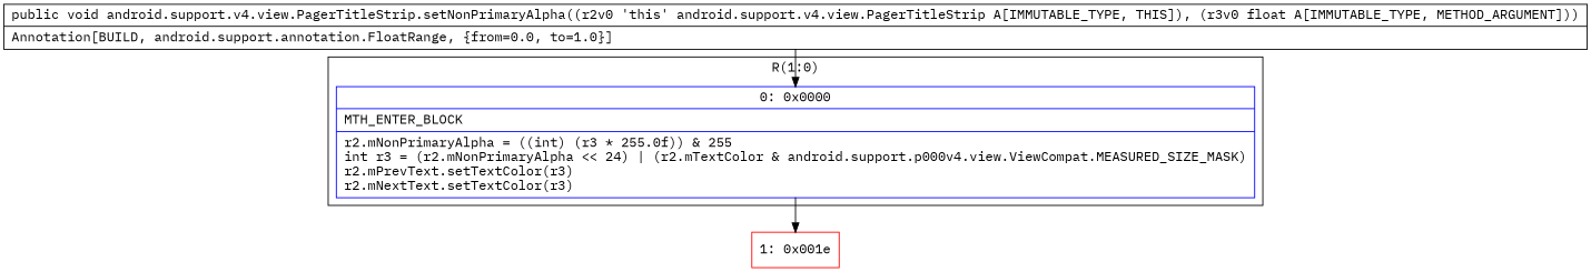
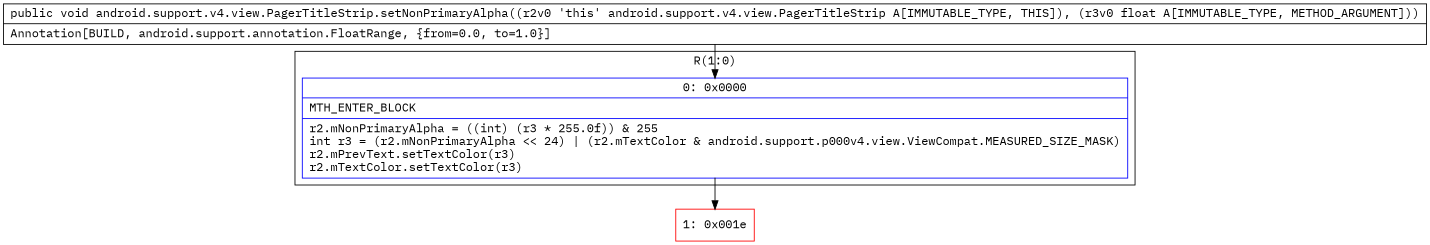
  digraph {
    fontname="IBM Plex Mono"
    node [shape=record fontname="IBM Plex Mono"]
    edge [fontname="IBM Plex Mono"]
-   n1 [color=blue label="{0\:\ 0x0000|MTH_ENTER_BLOCK\l|r2.mNonPrimaryAlpha = ((int) (r3 * 255.0f)) & 255\lint r3 = (r2.mNonPrimaryAlpha \<\< 24) \| (r2.mTextColor & android.support.p000v4.view.ViewCompat.MEASURED_SIZE_MASK)\lr2.mPrevText.setTextColor(r3)\lr2.mNextText.setTextColor(r3)\l}"]
+   n1 [color=blue label="{0\:\ 0x0000|MTH_ENTER_BLOCK\l|r2.mNonPrimaryAlpha = ((int) (r3 * 255.0f)) & 255\lint r3 = (r2.mNonPrimaryAlpha \<\< 24) \| (r2.mTextColor & android.support.p000v4.view.ViewCompat.MEASURED_SIZE_MASK)\lr2.mPrevText.setTextColor(r3)\lr2.mTextColor.setTextColor(r3)\l}"]
    n2 [color=red label="{1\:\ 0x001e}"]
    n3 [label="{public void android.support.v4.view.PagerTitleStrip.setNonPrimaryAlpha((r2v0 'this' android.support.v4.view.PagerTitleStrip A[IMMUTABLE_TYPE, THIS]), (r3v0 float A[IMMUTABLE_TYPE, METHOD_ARGUMENT]))  | Annotation[BUILD, android.support.annotation.FloatRange, \{from=0.0, to=1.0\}]\l}"]
    subgraph cluster_1 {
      label="R(1:0)"
      n1
    }
    n1 -> n2
    n3 -> n1
  }
